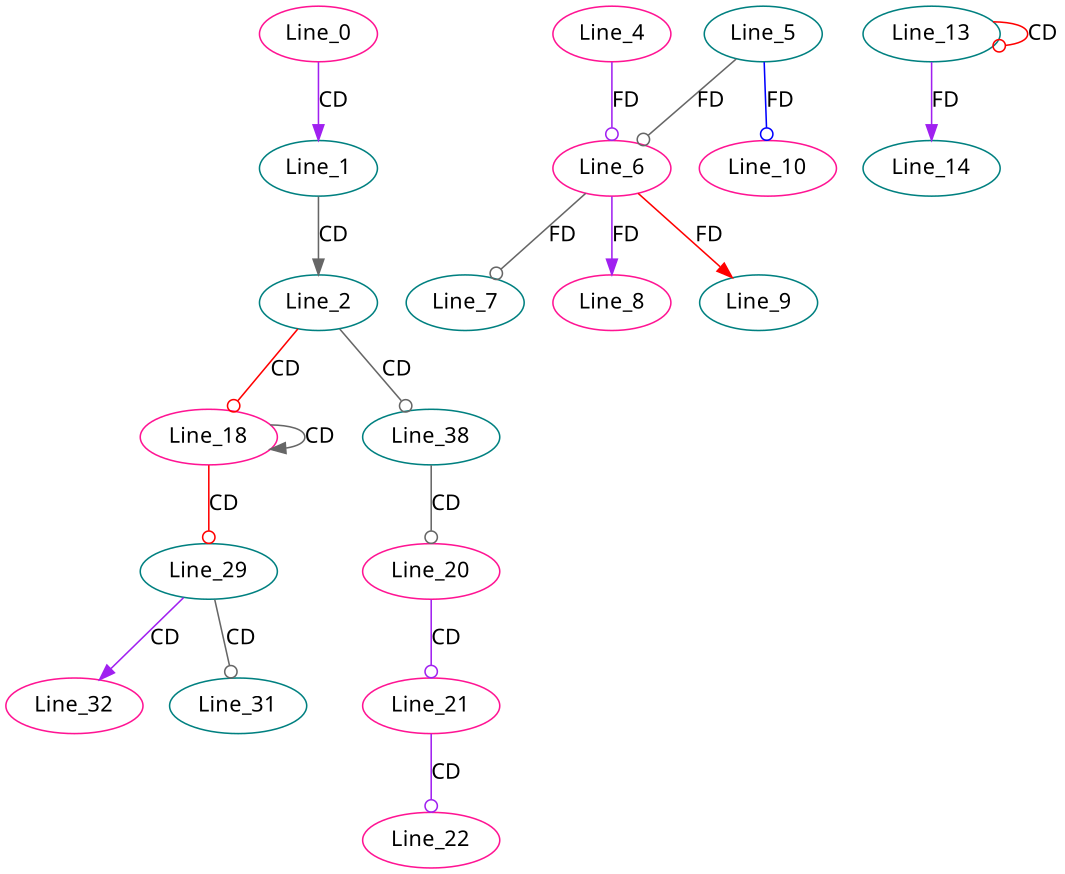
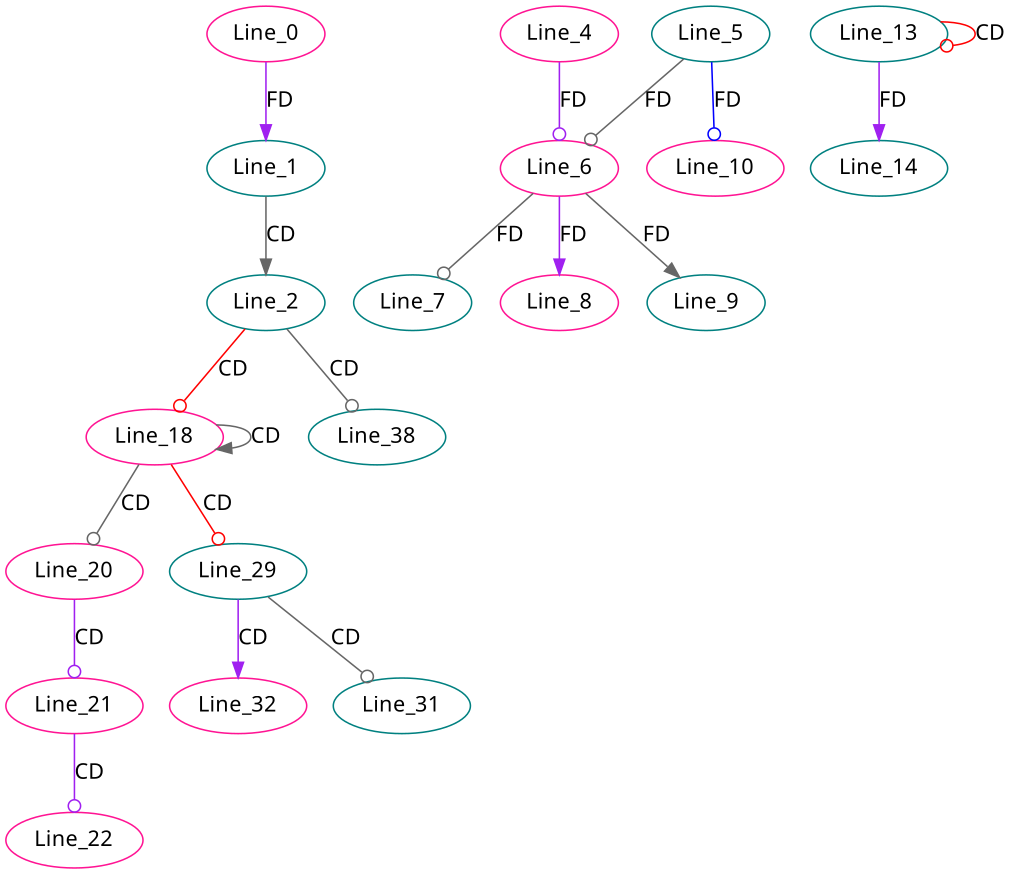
  digraph {
    fontname="Noto Sans"
    node [color=deeppink fontname="Noto Sans"]
    edge [arrowhead=odot color=purple fontname="Noto Sans"]
    Line_0
    Line_1 [color=teal]
    Line_2 [color=teal]
    Line_18
    Line_38 [color=teal]
    Line_20
    Line_29 [color=teal]
    Line_4
    Line_6
    Line_5 [color=teal]
    Line_10
    Line_7 [color=teal]
    Line_8
    Line_9 [color=teal]
    Line_13 [color=teal]
    Line_14 [color=teal]
    Line_21
    n18 [label=Line_32]
    Line_31 [color=teal]
    Line_22
-   Line_0 -> Line_1 [arrowhead=normal label=CD]
+   Line_0 -> Line_1 [arrowhead=normal label=FD]
    Line_1 -> Line_2 [arrowhead=normal color=gray40 label=CD]
    Line_2 -> Line_18 [color=red label=CD]
    Line_2 -> Line_38 [color=gray40 label=CD]
    Line_18 -> Line_18 [arrowhead=normal color=gray40 label=CD]
-   Line_38 -> Line_20 [color=gray40 label=CD]
+   Line_18 -> Line_20 [color=gray40 label=CD]
    Line_18 -> Line_29 [color=red label=CD]
    Line_20 -> Line_21 [label=CD]
    Line_29 -> n18 [arrowhead=normal label=CD]
    Line_29 -> Line_31 [color=gray40 label=CD]
    Line_4 -> Line_6 [label=FD]
    Line_6 -> Line_7 [color=gray40 label=FD]
    Line_6 -> Line_8 [arrowhead=normal label=FD]
-   Line_6 -> Line_9 [arrowhead=normal color=red label=FD]
+   Line_6 -> Line_9 [arrowhead=normal color=gray40 label=FD]
    Line_5 -> Line_6 [color=gray40 label=FD]
    Line_5 -> Line_10 [color=blue label=FD]
    Line_13 -> Line_13 [color=red label=CD]
    Line_13 -> Line_14 [arrowhead=normal label=FD]
    Line_21 -> Line_22 [label=CD]
  }
